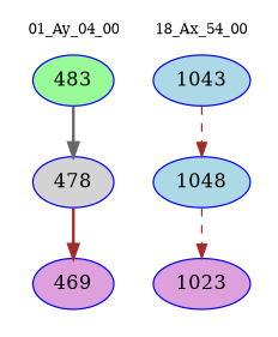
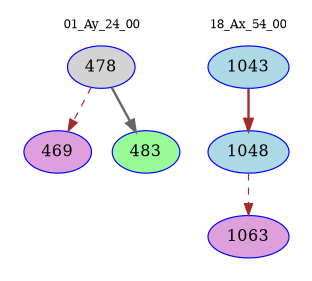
  digraph {
    node [color=blue fillcolor=plum style=filled]
    edge [color=brown style=bold]
    n1 [fillcolor=lightgrey label=478]
    n2 [label=469]
    n3 [fillcolor=palegreen label=483]
    n4 [fillcolor=lightblue label=1043]
-   n5 [label=1023]
+   n5 [label=1063]
    n6 [fillcolor=lightblue label=1048]
    subgraph cluster_1 {
      color=white
      fontsize=10
-     label="01_Ay_04_00"
+     label="01_Ay_24_00"
      n1
      n2
      n3
    }
    subgraph cluster_2 {
      color=white
      fontsize=10
      label="18_Ax_54_00"
      n4
      n5
      n6
    }
-   n1 -> n2
-   n3 -> n1 [color=gray40]
-   n4 -> n6 [style=dashed]
+   n1 -> n2 [style=dashed]
+   n1 -> n3 [color=gray40]
+   n4 -> n6
    n6 -> n5 [style=dashed]
  }
